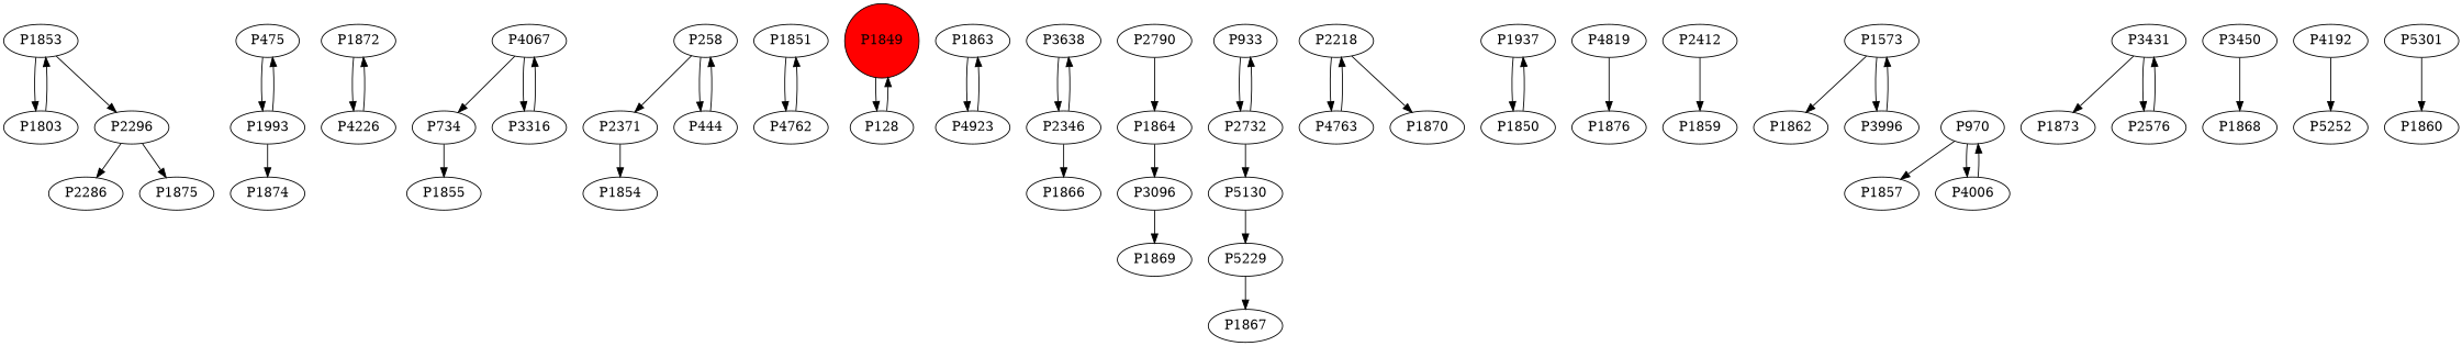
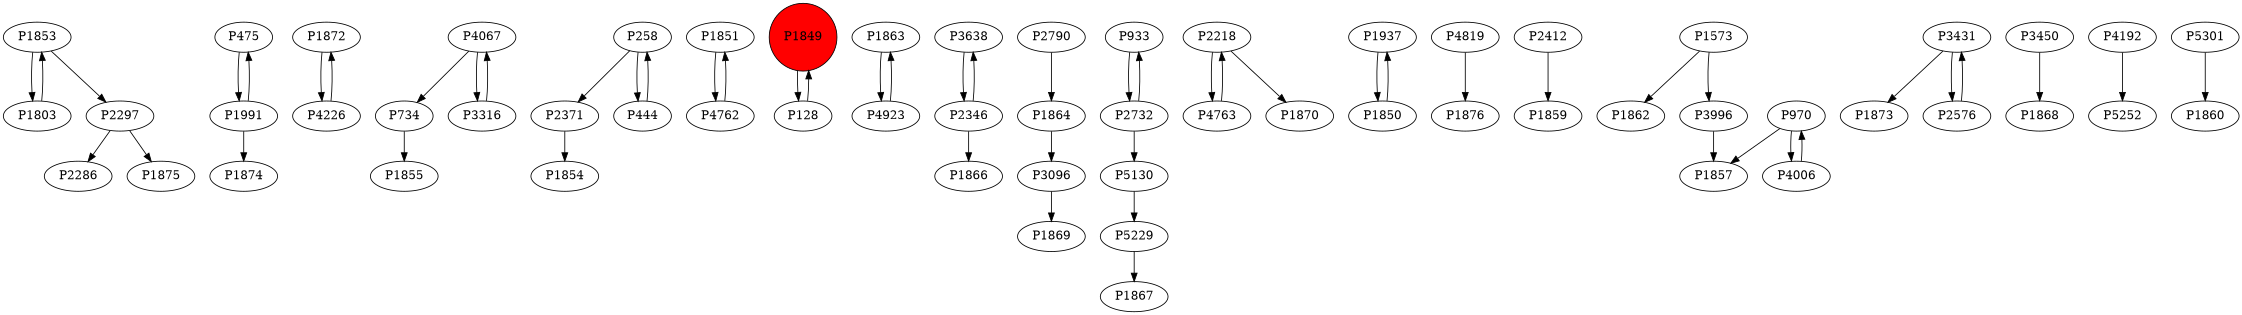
  digraph {
-   P2297 [label=P2296]
+   P2297
    P2286
    P1875
    P1803
    P1853
    n6 [label=P475]
-   P1991 [label=P1993]
+   P1991
    P1874
    P1872
    P4226
    P4067
    P734
    P3316
    P1855
    P258
    P2371
    P444
    P1854
    P1851
    P4762
    P1849 [fillcolor=red shape=circle style=filled]
    P128
    P1863
    P4923
    P3638
    P2346
    P1866
    P3096
    P1869
    P2790
    P1864
    P933
    P2732
    P5130
    P5229
    P1867
    P2218
    P4763
    P1870
    P1937
    P1850
    P4819
    P1876
    P2412
    P1859
    P1573
    P1862
    P3996
    P970
    P1857
    P4006
    P3431
    P1873
    P2576
    P3450
    P1868
    P4192
    P5252
    P5301
    P1860
    P2297 -> P2286
    P2297 -> P1875
    P1803 -> P1853
    P1853 -> P2297
    P1853 -> P1803
    n6 -> P1991
    P1991 -> n6
    P1991 -> P1874
    P1872 -> P4226
    P4226 -> P1872
    P4067 -> P734
    P4067 -> P3316
    P734 -> P1855
    P3316 -> P4067
    P258 -> P2371
    P258 -> P444
    P2371 -> P1854
    P444 -> P258
    P1851 -> P4762
    P4762 -> P1851
    P1849 -> P128
    P128 -> P1849
    P1863 -> P4923
    P4923 -> P1863
    P3638 -> P2346
    P2346 -> P3638
    P2346 -> P1866
    P3096 -> P1869
    P2790 -> P1864
    P1864 -> P3096
    P933 -> P2732
    P2732 -> P933
    P2732 -> P5130
    P5130 -> P5229
    P5229 -> P1867
    P2218 -> P4763
    P2218 -> P1870
    P4763 -> P2218
    P1937 -> P1850
    P1850 -> P1937
    P4819 -> P1876
    P2412 -> P1859
    P1573 -> P1862
    P1573 -> P3996
-   P3996 -> P1573
+   P3996 -> P1857
    P970 -> P1857
    P970 -> P4006
    P4006 -> P970
    P3431 -> P1873
    P3431 -> P2576
    P2576 -> P3431
    P3450 -> P1868
    P4192 -> P5252
    P5301 -> P1860
  }
